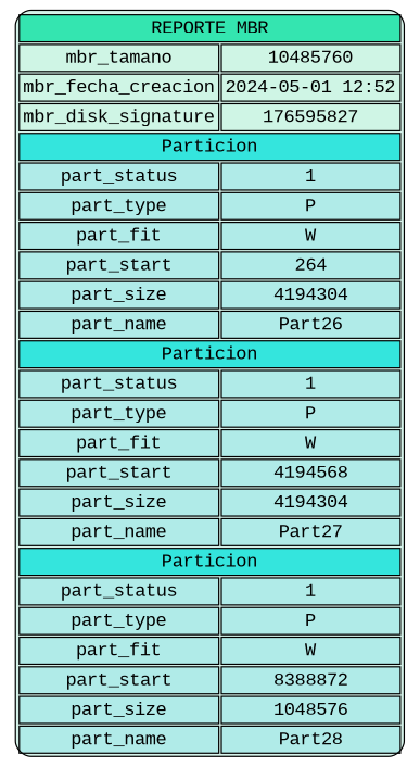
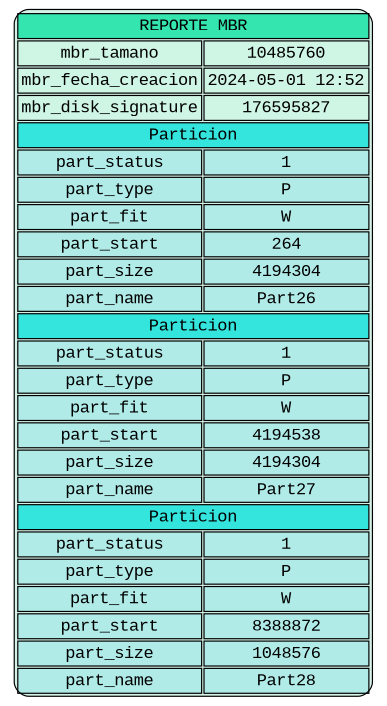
  digraph {
    fontname="Liberation Mono"
-   n1 [label=<   <TABLE style="rounded" bgcolor="#d5f2e9">   <TR>   <TD COLSPAN = '2' bgcolor="#34e5b0">REPORTE MBR</TD>   </TR>   <TR>  <TD bgcolor=" #cff5e5 ">mbr_tamano</TD>   <TD bgcolor=" #cff5e5 ">10485760</TD>   </TR><TR>   <TD bgcolor=" #cff5e5 ">mbr_fecha_creacion</TD>   <TD bgcolor=" #cff5e5 ">2024-05-01 12:52</TD>   </TR>   <TR>   <TD bgcolor=" #cff5e5 ">mbr_disk_signature</TD>   <TD bgcolor=" #cff5e5 ">176595827</TD>   </TR><TR> <TD COLSPAN = '2' bgcolor="#34e5dd">Particion</TD> </TR> <TR> <TD bgcolor="#b0ebe8">part_status</TD> <TD bgcolor="#b0ebe8">1</TD> </TR> <TR> <TD bgcolor="#b0ebe8">part_type</TD> <TD bgcolor="#b0ebe8">P</TD> </TR> <TR> <TD bgcolor="#b0ebe8">part_fit</TD> <TD bgcolor="#b0ebe8">W</TD> </TR> <TR> <TD bgcolor="#b0ebe8">part_start</TD> <TD bgcolor="#b0ebe8">264</TD> </TR> <TR> <TD bgcolor="#b0ebe8">part_size</TD> <TD bgcolor="#b0ebe8">4194304</TD> </TR> <TR> <TD bgcolor="#b0ebe8">part_name</TD> <TD bgcolor="#b0ebe8">Part26</TD> </TR> <TR> <TD COLSPAN = '2' bgcolor="#34e5dd">Particion</TD> </TR> <TR> <TD bgcolor="#b0ebe8">part_status</TD> <TD bgcolor="#b0ebe8">1</TD> </TR> <TR> <TD bgcolor="#b0ebe8">part_type</TD> <TD bgcolor="#b0ebe8">P</TD> </TR> <TR> <TD bgcolor="#b0ebe8">part_fit</TD> <TD bgcolor="#b0ebe8">W</TD> </TR> <TR> <TD bgcolor="#b0ebe8">part_start</TD> <TD bgcolor="#b0ebe8">4194568</TD> </TR> <TR> <TD bgcolor="#b0ebe8">part_size</TD> <TD bgcolor="#b0ebe8">4194304</TD> </TR> <TR> <TD bgcolor="#b0ebe8">part_name</TD> <TD bgcolor="#b0ebe8">Part27</TD> </TR> <TR> <TD COLSPAN = '2' bgcolor="#34e5dd">Particion</TD> </TR> <TR> <TD bgcolor="#b0ebe8">part_status</TD> <TD bgcolor="#b0ebe8">1</TD> </TR> <TR> <TD bgcolor="#b0ebe8">part_type</TD> <TD bgcolor="#b0ebe8">P</TD> </TR> <TR> <TD bgcolor="#b0ebe8">part_fit</TD> <TD bgcolor="#b0ebe8">W</TD> </TR> <TR> <TD bgcolor="#b0ebe8">part_start</TD> <TD bgcolor="#b0ebe8">8388872</TD> </TR> <TR> <TD bgcolor="#b0ebe8">part_size</TD> <TD bgcolor="#b0ebe8">1048576</TD> </TR> <TR> <TD bgcolor="#b0ebe8">part_name</TD> <TD bgcolor="#b0ebe8">Part28</TD> </TR> </TABLE>> shape=none fontname="Liberation Mono"]
+   n1 [label=<   <TABLE style="rounded" bgcolor="#d5f2e9">   <TR>   <TD COLSPAN = '2' bgcolor="#34e5b0">REPORTE MBR</TD>   </TR>   <TR>  <TD bgcolor=" #cff5e5 ">mbr_tamano</TD>   <TD bgcolor=" #cff5e5 ">10485760</TD>   </TR><TR>   <TD bgcolor=" #cff5e5 ">mbr_fecha_creacion</TD>   <TD bgcolor=" #cff5e5 ">2024-05-01 12:52</TD>   </TR>   <TR>   <TD bgcolor=" #cff5e5 ">mbr_disk_signature</TD>   <TD bgcolor=" #cff5e5 ">176595827</TD>   </TR><TR> <TD COLSPAN = '2' bgcolor="#34e5dd">Particion</TD> </TR> <TR> <TD bgcolor="#b0ebe8">part_status</TD> <TD bgcolor="#b0ebe8">1</TD> </TR> <TR> <TD bgcolor="#b0ebe8">part_type</TD> <TD bgcolor="#b0ebe8">P</TD> </TR> <TR> <TD bgcolor="#b0ebe8">part_fit</TD> <TD bgcolor="#b0ebe8">W</TD> </TR> <TR> <TD bgcolor="#b0ebe8">part_start</TD> <TD bgcolor="#b0ebe8">264</TD> </TR> <TR> <TD bgcolor="#b0ebe8">part_size</TD> <TD bgcolor="#b0ebe8">4194304</TD> </TR> <TR> <TD bgcolor="#b0ebe8">part_name</TD> <TD bgcolor="#b0ebe8">Part26</TD> </TR> <TR> <TD COLSPAN = '2' bgcolor="#34e5dd">Particion</TD> </TR> <TR> <TD bgcolor="#b0ebe8">part_status</TD> <TD bgcolor="#b0ebe8">1</TD> </TR> <TR> <TD bgcolor="#b0ebe8">part_type</TD> <TD bgcolor="#b0ebe8">P</TD> </TR> <TR> <TD bgcolor="#b0ebe8">part_fit</TD> <TD bgcolor="#b0ebe8">W</TD> </TR> <TR> <TD bgcolor="#b0ebe8">part_start</TD> <TD bgcolor="#b0ebe8">4194538</TD> </TR> <TR> <TD bgcolor="#b0ebe8">part_size</TD> <TD bgcolor="#b0ebe8">4194304</TD> </TR> <TR> <TD bgcolor="#b0ebe8">part_name</TD> <TD bgcolor="#b0ebe8">Part27</TD> </TR> <TR> <TD COLSPAN = '2' bgcolor="#34e5dd">Particion</TD> </TR> <TR> <TD bgcolor="#b0ebe8">part_status</TD> <TD bgcolor="#b0ebe8">1</TD> </TR> <TR> <TD bgcolor="#b0ebe8">part_type</TD> <TD bgcolor="#b0ebe8">P</TD> </TR> <TR> <TD bgcolor="#b0ebe8">part_fit</TD> <TD bgcolor="#b0ebe8">W</TD> </TR> <TR> <TD bgcolor="#b0ebe8">part_start</TD> <TD bgcolor="#b0ebe8">8388872</TD> </TR> <TR> <TD bgcolor="#b0ebe8">part_size</TD> <TD bgcolor="#b0ebe8">1048576</TD> </TR> <TR> <TD bgcolor="#b0ebe8">part_name</TD> <TD bgcolor="#b0ebe8">Part28</TD> </TR> </TABLE>> shape=none fontname="Liberation Mono"]
  }
